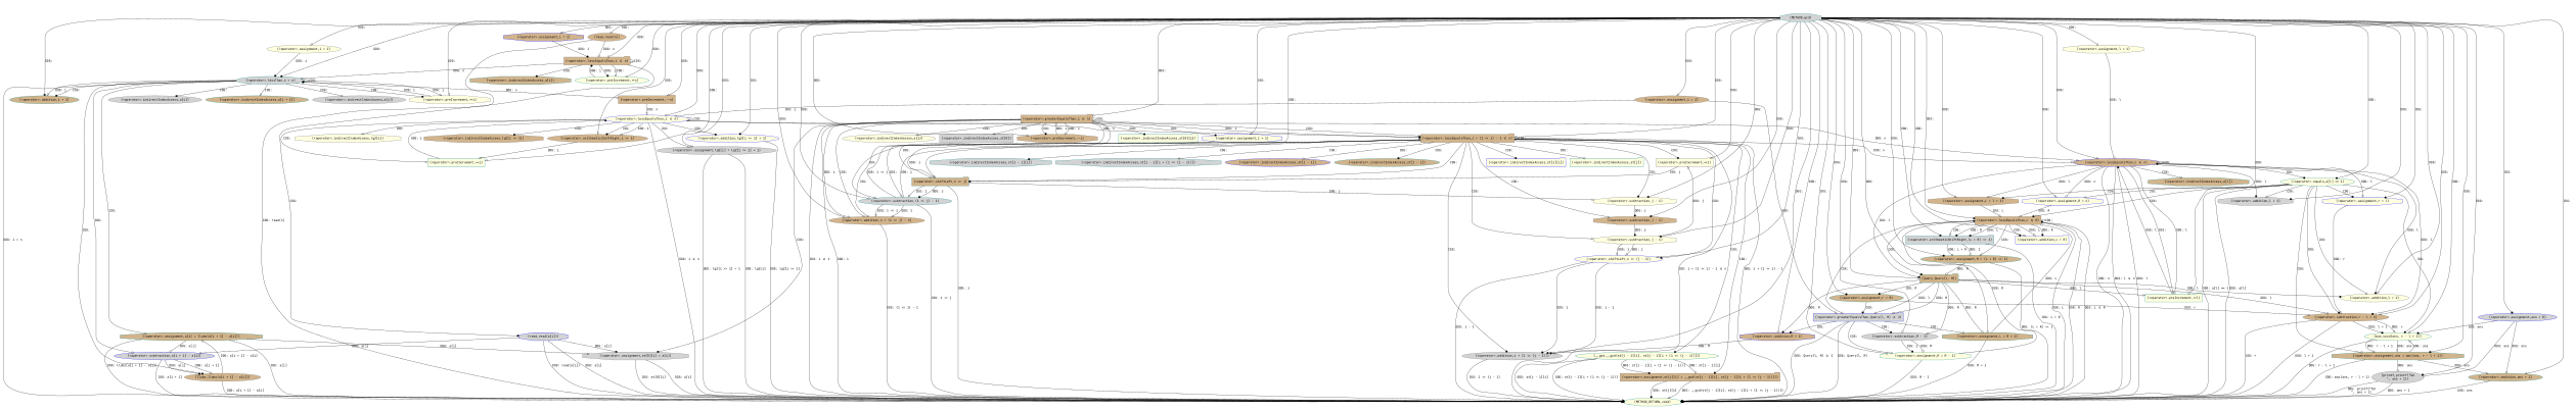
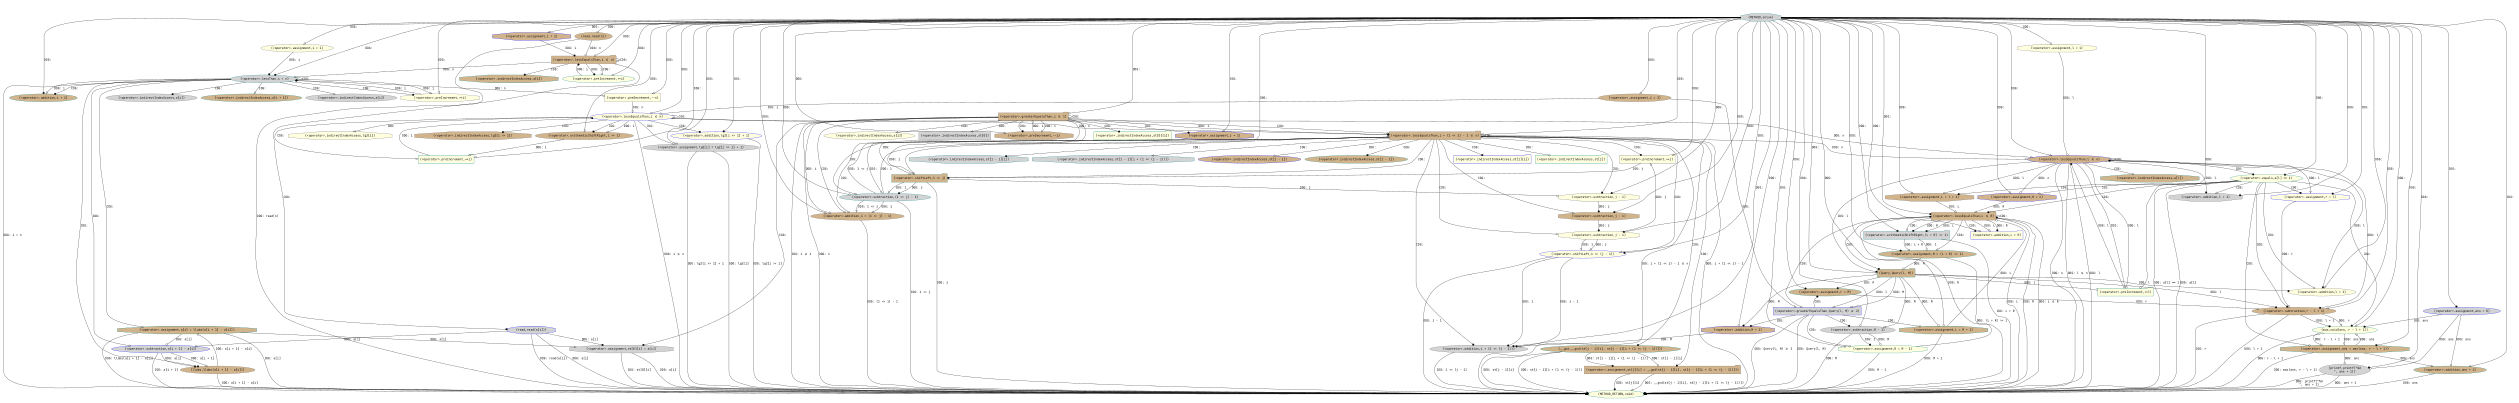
  digraph {
    fontname="JetBrains Mono"
    node [color=gray40 fillcolor=tan fontname="JetBrains Mono" shape=ellipse style=filled]
    edge [arrowhead=dot fontname="JetBrains Mono"]
-   n1 [color=teal fillcolor=lightgrey label="(METHOD,gcd)" shape=octagon]
+   n1 [color=teal fillcolor=lightgrey label="(METHOD,solve)" shape=octagon]
    n2 [label="(read,read(n))"]
-   n3 [label="(<operator>.preDecrement,--n)" shape=folder]
+   n3 [fillcolor=lightyellow label="(<operator>.preDecrement,--n)" shape=folder]
    n4 [color=blue fillcolor=lightgrey label="(<operator>.assignment,ans = 0)"]
    n5 [fillcolor=lightgrey label="(printf,printf(\"%d\n\", ans + 1))"]
    n6 [color=blue label="(<operator>.assignment,i = 1)" shape=octagon]
    n7 [label="(<operator>.lessEqualsThan,i <= n)" shape=folder]
    n8 [color=teal fillcolor=lightyellow label="(<operator>.preIncrement,++i)"]
    n9 [fillcolor=lightyellow label="(<operator>.assignment,i = 1)"]
    n10 [color=teal fillcolor=lightgrey label="(<operator>.lessThan,i < n)"]
    n11 [fillcolor=lightyellow label="(<operator>.preIncrement,++i)" shape=octagon]
    n12 [label="(<operator>.assignment,i = 2)"]
    n13 [color=blue fillcolor=lightyellow label="(<operator>.lessEqualsThan,i <= n)"]
    n14 [color=teal fillcolor=lightyellow label="(<operator>.preIncrement,++i)" shape=folder]
    n15 [label="(<operator>.greaterEqualsThan,i >= 1)" shape=folder]
    n16 [label="(<operator>.preDecrement,--i)" shape=octagon]
    n17 [fillcolor=lightyellow label="(<operator>.assignment,l = 1)" shape=octagon]
    n18 [color=blue label="(<operator>.lessEqualsThan,l <= n)"]
    n19 [color=teal fillcolor=lightyellow label="(<operator>.preIncrement,++l)" shape=folder]
    n20 [fillcolor=lightgrey label="(<operator>.assignment,lg2[i] = lg2[i >> 1] + 1)"]
    n21 [label="(<operator>.assignment,L = l + 1)" shape=octagon]
-   n22 [color=blue fillcolor=lightyellow label="(<operator>.assignment,R = n)" shape=octagon]
+   n22 [color=blue label="(<operator>.assignment,R = n)" shape=octagon]
    n23 [color=blue fillcolor=lightyellow label="(<operator>.assignment,r = l)" shape=octagon]
    n24 [color=teal label="(<operator>.assignment,ans = max(ans, r - l + 1))" shape=octagon]
    n25 [color=teal label="(<operator>.addition,ans + 1)"]
-   n26 [color=blue fillcolor=lightyellow label="(<operator>.assignment,j = 1)" shape=octagon]
+   n26 [color=blue label="(<operator>.assignment,j = 1)" shape=octagon]
    n27 [label="(<operator>.lessEqualsThan,i + (1 << j) - 1 <= n)" shape=folder]
    n28 [fillcolor=lightyellow label="(<operator>.preIncrement,++j)" shape=folder]
    n29 [color=teal fillcolor=lightyellow label="(<operator>.equals,a[l] == 1)"]
    n30 [label="(<operator>.lessEqualsThan,L <= R)" shape=folder]
    n31 [color=blue fillcolor=lightyellow label="(<operator>.addition,lg2[i >> 1] + 1)"]
    n32 [fillcolor=lightgrey label="(<operator>.addition,l + 1)" shape=octagon]
    n33 [color=teal label="(<operator>.assignment,M = (L + R) >> 1)"]
    n34 [color=teal fillcolor=lightyellow label="(max,void(ans, r - l + 1))"]
    n35 [label="(<operator>.addition,i + (1 << j) - 1)"]
    n36 [label="(<operator>.subtraction,r - l + 1)"]
    n37 [label="(<operator>.arithmeticShiftRight,i >> 1)"]
    n38 [color=teal fillcolor=lightgrey label="(<operator>.subtraction,(1 << j) - 1)"]
    n39 [color=teal fillcolor=lightgrey label="(<operator>.arithmeticShiftRight,(L + R) >> 1)" shape=folder]
    n40 [color=teal label="(<operator>.assignment,r = M)"]
    n41 [color=teal label="(<operator>.assignment,L = M + 1)" shape=octagon]
    n42 [fillcolor=lightyellow label="(<operator>.addition,l + 1)"]
    n43 [color=teal label="(<operator>.addition,i + 1)"]
    n44 [color=teal label="(<operator>.shiftLeft,1 << j)" shape=folder]
    n45 [color=blue fillcolor=lightyellow label="(<operator>.addition,L + R)" shape=folder]
    n46 [color=teal label="(Query,Query(l, M))" shape=folder]
    n47 [color=teal fillcolor=lightyellow label="(<operator>.assignment,R = M - 1)" shape=octagon]
    n48 [fillcolor=lightgrey label="(<operator>.addition,i + (1 << (j - 1)))"]
    n49 [color=blue label="(<operator>.addition,M + 1)" shape=octagon]
    n50 [fillcolor=lightyellow label="(<operator>.subtraction,j - 1)" shape=octagon]
    n51 [label="(<operator>.subtraction,j - 1)" shape=octagon]
    n52 [color=blue fillcolor=lightyellow label="(<operator>.shiftLeft,1 << (j - 1))"]
    n53 [fillcolor=lightgrey label="(<operator>.subtraction,M - 1)"]
    n54 [fillcolor=lightyellow label="(<operator>.subtraction,j - 1)" shape=octagon]
    n55 [color=teal fillcolor=lightyellow label="(METHOD_RETURN,void)" shape=octagon]
    n56 [color=blue fillcolor=lightgrey label="(read,read(a[i]))" shape=octagon]
    n57 [color=teal label="(<operator>.indirectIndexAccess,a[i])" shape=octagon]
    n58 [color=teal label="(<operator>.assignment,a[i] = llabs(a[i + 1] - a[i]))" shape=octagon]
    n59 [label="(llabs,llabs(a[i + 1] - a[i]))"]
    n60 [color=blue fillcolor=lightgrey label="(<operator>.subtraction,a[i + 1] - a[i])"]
    n61 [fillcolor=lightgrey label="(<operator>.indirectIndexAccess,a[i])"]
    n62 [color=teal label="(<operator>.indirectIndexAccess,a[i + 1])"]
    n63 [fillcolor=lightgrey label="(<operator>.indirectIndexAccess,a[i])"]
    n64 [color=blue fillcolor=lightgrey label="(<operator>.greaterEqualsThan,Query(l, M) >= 2)" shape=folder]
    n65 [fillcolor=lightyellow label="(<operator>.indirectIndexAccess,lg2[i])" shape=octagon]
    n66 [label="(<operator>.indirectIndexAccess,lg2[i >> 1])" shape=octagon]
    n67 [fillcolor=lightgrey label="(<operator>.assignment,st[0][i] = a[i])" shape=octagon]
    n68 [color=teal fillcolor=lightyellow label="(<operator>.indirectIndexAccess,st[0][i])" shape=folder]
    n69 [fillcolor=lightyellow label="(<operator>.indirectIndexAccess,a[i])"]
    n70 [fillcolor=lightgrey label="(<operator>.indirectIndexAccess,st[0])" shape=folder]
    n71 [color=teal label="(<operator>.indirectIndexAccess,a[l])" shape=octagon]
    n72 [label="(<operator>.assignment,st[j][i] = __gcd(st[j - 1][i], st[j - 1][i + (1 << (j - 1))]))" shape=folder]
-   n73 [color=teal fillcolor=lightyellow label="(__gcd,__gcd(st[j - 1][i], st[j - 1][i + (1 << (j - 1))]))"]
+   n73 [color=teal label="(__gcd,__gcd(st[j - 1][i], st[j - 1][i + (1 << (j - 1))]))"]
    n74 [color=blue fillcolor=lightyellow label="(<operator>.indirectIndexAccess,st[j][i])" shape=folder]
    n75 [color=teal fillcolor=lightyellow label="(<operator>.indirectIndexAccess,st[j])" shape=folder]
    n76 [color=teal fillcolor=lightgrey label="(<operator>.indirectIndexAccess,st[j - 1][i])" shape=octagon]
    n77 [color=teal fillcolor=lightgrey label="(<operator>.indirectIndexAccess,st[j - 1][i + (1 << (j - 1))])" shape=octagon]
    n78 [color=blue label="(<operator>.indirectIndexAccess,st[j - 1])"]
    n79 [color=teal label="(<operator>.indirectIndexAccess,st[j - 1])"]
    n1 -> n2 [arrowhead=odot label="DDG: "]
    n1 -> n3 [arrowhead=onormal label="DDG: "]
    n1 -> n4 [label="DDG: "]
    n1 -> n5 [label="DDG: "]
    n1 -> n6 [arrowhead=onormal label="DDG: "]
    n1 -> n7 [arrowhead=odot label="DDG: "]
    n1 -> n8 [arrowhead=odot label="DDG: "]
    n1 -> n9 [arrowhead=onormal label="DDG: "]
    n1 -> n10 [label="DDG: "]
    n1 -> n11 [arrowhead=onormal label="DDG: "]
    n1 -> n12 [arrowhead=onormal label="DDG: "]
    n1 -> n13 [arrowhead=odot label="DDG: "]
    n1 -> n14 [arrowhead=onormal label="DDG: "]
    n1 -> n15 [arrowhead=odot label="DDG: "]
    n1 -> n16 [arrowhead=onormal label="DDG: "]
    n1 -> n17 [arrowhead=odot label="DDG: "]
    n1 -> n18 [arrowhead=onormal label="DDG: "]
    n1 -> n19 [arrowhead=odot label="DDG: "]
    n1 -> n20 [arrowhead=onormal label="DDG: "]
    n1 -> n21 [arrowhead=onormal label="DDG: "]
    n1 -> n22 [arrowhead=onormal label="DDG: "]
    n1 -> n23 [label="DDG: "]
    n1 -> n24 [label="DDG: "]
    n1 -> n25 [arrowhead=onormal label="DDG: "]
    n1 -> n26 [arrowhead=onormal label="DDG: "]
    n1 -> n27 [arrowhead=onormal label="DDG: "]
    n1 -> n28 [arrowhead=onormal label="DDG: "]
    n1 -> n29 [label="DDG: "]
    n1 -> n30 [label="DDG: "]
    n1 -> n31 [label="DDG: "]
    n1 -> n32 [label="DDG: "]
    n1 -> n33 [label="DDG: "]
    n1 -> n34 [arrowhead=onormal label="DDG: "]
    n1 -> n35 [arrowhead=onormal label="DDG: "]
    n1 -> n36 [arrowhead=onormal label="DDG: "]
    n1 -> n37 [arrowhead=onormal label="DDG: "]
    n1 -> n38 [arrowhead=odot label="DDG: "]
    n1 -> n39 [label="DDG: "]
    n1 -> n40 [label="DDG: "]
    n1 -> n41 [arrowhead=odot label="DDG: "]
    n1 -> n42 [arrowhead=onormal label="DDG: "]
    n1 -> n43 [label="DDG: "]
    n1 -> n44 [arrowhead=onormal label="DDG: "]
    n1 -> n45 [arrowhead=onormal label="DDG: "]
    n1 -> n46 [arrowhead=odot label="DDG: "]
    n1 -> n47 [arrowhead=odot label="DDG: "]
    n1 -> n48 [label="DDG: "]
    n1 -> n49 [arrowhead=odot label="DDG: "]
    n1 -> n50 [label="DDG: "]
    n1 -> n51 [label="DDG: "]
    n1 -> n52 [arrowhead=onormal label="DDG: "]
    n1 -> n53 [arrowhead=odot label="DDG: "]
    n1 -> n54 [label="DDG: "]
    n2 -> n7 [arrowhead=odot label="DDG: n"]
    n2 -> n55 [arrowhead=onormal label="DDG: read(n)"]
    n3 -> n13 [arrowhead=onormal label="DDG: n"]
    n4 -> n5 [arrowhead=odot label="DDG: ans"]
    n4 -> n25 [arrowhead=odot label="DDG: ans"]
    n4 -> n34 [label="DDG: ans"]
    n5 -> n55 [arrowhead=onormal label="DDG: ans + 1"]
    n5 -> n55 [label="DDG: printf(\"%d\n\", ans + 1)"]
    n6 -> n7 [label="DDG: i"]
    n7 -> n7 [arrowhead=onormal label="CDG: "]
    n7 -> n8 [label="DDG: i"]
    n7 -> n8 [arrowhead=odot label="CDG: "]
    n7 -> n10 [arrowhead=odot label="DDG: n"]
    n7 -> n56 [label="CDG: "]
    n7 -> n57 [label="CDG: "]
    n8 -> n7 [label="DDG: i"]
    n9 -> n10 [label="DDG: i"]
    n10 -> n3 [arrowhead=odot label="DDG: n"]
    n10 -> n10 [label="CDG: "]
    n10 -> n11 [arrowhead=onormal label="DDG: i"]
    n10 -> n11 [label="CDG: "]
    n10 -> n43 [arrowhead=onormal label="DDG: i"]
    n10 -> n43 [label="CDG: "]
    n10 -> n55 [arrowhead=onormal label="DDG: i < n"]
    n10 -> n58 [arrowhead=odot label="CDG: "]
    n10 -> n59 [label="CDG: "]
    n10 -> n60 [arrowhead=onormal label="CDG: "]
    n10 -> n61 [label="CDG: "]
    n10 -> n62 [arrowhead=onormal label="CDG: "]
    n10 -> n63 [arrowhead=odot label="CDG: "]
    n11 -> n10 [label="DDG: i"]
    n12 -> n13 [arrowhead=odot label="DDG: i"]
    n12 -> n64 [arrowhead=onormal label="DDG: "]
    n13 -> n13 [arrowhead=onormal label="CDG: "]
    n13 -> n14 [arrowhead=onormal label="CDG: "]
    n13 -> n18 [arrowhead=onormal label="DDG: n"]
    n13 -> n20 [arrowhead=odot label="CDG: "]
    n13 -> n27 [label="DDG: n"]
    n13 -> n31 [label="CDG: "]
    n13 -> n37 [arrowhead=onormal label="DDG: i"]
    n13 -> n37 [label="CDG: "]
    n13 -> n55 [arrowhead=onormal label="DDG: i <= n"]
    n13 -> n65 [arrowhead=onormal label="CDG: "]
    n13 -> n66 [label="CDG: "]
    n14 -> n13 [label="DDG: i"]
    n15 -> n15 [arrowhead=odot label="CDG: "]
    n15 -> n16 [arrowhead=odot label="DDG: i"]
    n15 -> n16 [label="CDG: "]
    n15 -> n26 [label="CDG: "]
    n15 -> n27 [label="DDG: i"]
    n15 -> n27 [arrowhead=onormal label="CDG: "]
    n15 -> n35 [arrowhead=onormal label="DDG: i"]
    n15 -> n35 [arrowhead=odot label="CDG: "]
    n15 -> n38 [arrowhead=onormal label="CDG: "]
    n15 -> n44 [arrowhead=onormal label="CDG: "]
    n15 -> n55 [label="DDG: i"]
    n15 -> n55 [arrowhead=odot label="DDG: i >= 1"]
    n15 -> n67 [label="CDG: "]
    n15 -> n68 [label="CDG: "]
    n15 -> n69 [arrowhead=onormal label="CDG: "]
    n15 -> n70 [arrowhead=onormal label="CDG: "]
    n16 -> n15 [arrowhead=odot label="DDG: i"]
    n17 -> n18 [arrowhead=odot label="DDG: l"]
    n18 -> n18 [label="CDG: "]
    n18 -> n19 [arrowhead=odot label="DDG: l"]
    n18 -> n19 [arrowhead=onormal label="CDG: "]
    n18 -> n21 [arrowhead=odot label="DDG: l"]
    n18 -> n22 [arrowhead=odot label="DDG: n"]
    n18 -> n23 [arrowhead=onormal label="DDG: l"]
    n18 -> n29 [label="CDG: "]
    n18 -> n32 [label="DDG: l"]
    n18 -> n36 [label="DDG: l"]
    n18 -> n42 [label="DDG: l"]
    n18 -> n46 [label="DDG: l"]
    n18 -> n55 [label="DDG: l"]
    n18 -> n55 [label="DDG: n"]
    n18 -> n55 [arrowhead=onormal label="DDG: l <= n"]
    n18 -> n71 [arrowhead=odot label="CDG: "]
    n19 -> n18 [label="DDG: l"]
    n20 -> n55 [arrowhead=odot label="DDG: lg2[i]"]
    n20 -> n55 [arrowhead=onormal label="DDG: lg2[i >> 1] + 1"]
    n21 -> n30 [arrowhead=onormal label="DDG: L"]
    n22 -> n30 [arrowhead=onormal label="DDG: R"]
    n23 -> n36 [arrowhead=odot label="DDG: r"]
    n24 -> n5 [arrowhead=odot label="DDG: ans"]
    n24 -> n25 [arrowhead=onormal label="DDG: ans"]
    n24 -> n34 [arrowhead=onormal label="DDG: ans"]
    n24 -> n55 [arrowhead=onormal label="DDG: max(ans, r - l + 1)"]
    n25 -> n55 [arrowhead=onormal label="DDG: ans"]
    n26 -> n44 [arrowhead=onormal label="DDG: j"]
    n27 -> n18 [arrowhead=onormal label="DDG: n"]
    n27 -> n27 [arrowhead=odot label="CDG: "]
    n27 -> n28 [label="CDG: "]
    n27 -> n35 [arrowhead=odot label="CDG: "]
    n27 -> n38 [arrowhead=onormal label="CDG: "]
    n27 -> n44 [arrowhead=odot label="CDG: "]
    n27 -> n48 [label="CDG: "]
    n27 -> n50 [label="CDG: "]
    n27 -> n51 [arrowhead=onormal label="CDG: "]
    n27 -> n52 [label="CDG: "]
    n27 -> n54 [arrowhead=onormal label="CDG: "]
    n27 -> n55 [label="DDG: i + (1 << j) - 1"]
    n27 -> n55 [arrowhead=odot label="DDG: i + (1 << j) - 1 <= n"]
    n27 -> n72 [label="CDG: "]
    n27 -> n73 [label="CDG: "]
    n27 -> n74 [label="CDG: "]
    n27 -> n75 [arrowhead=odot label="CDG: "]
    n27 -> n76 [label="CDG: "]
    n27 -> n77 [arrowhead=onormal label="CDG: "]
    n27 -> n78 [arrowhead=odot label="CDG: "]
    n27 -> n79 [label="CDG: "]
    n28 -> n44 [label="DDG: j"]
    n29 -> n21 [label="CDG: "]
    n29 -> n22 [arrowhead=onormal label="CDG: "]
    n29 -> n23 [label="CDG: "]
    n29 -> n24 [arrowhead=odot label="CDG: "]
    n29 -> n30 [label="CDG: "]
    n29 -> n32 [arrowhead=onormal label="CDG: "]
    n29 -> n34 [label="CDG: "]
    n29 -> n36 [label="CDG: "]
    n29 -> n42 [arrowhead=odot label="CDG: "]
    n29 -> n55 [label="DDG: a[l]"]
    n29 -> n55 [label="DDG: a[l] == 1"]
    n30 -> n30 [label="CDG: "]
    n30 -> n33 [arrowhead=onormal label="CDG: "]
    n30 -> n39 [label="DDG: R"]
    n30 -> n39 [label="DDG: L"]
    n30 -> n39 [arrowhead=onormal label="CDG: "]
    n30 -> n45 [arrowhead=onormal label="DDG: L"]
    n30 -> n45 [label="DDG: R"]
    n30 -> n45 [label="CDG: "]
    n30 -> n46 [label="CDG: "]
    n30 -> n55 [arrowhead=onormal label="DDG: L"]
    n30 -> n55 [label="DDG: R"]
    n30 -> n55 [arrowhead=onormal label="DDG: L <= R"]
    n30 -> n64 [arrowhead=odot label="CDG: "]
    n31 -> n55 [label="DDG: lg2[i >> 1]"]
    n33 -> n46 [arrowhead=odot label="DDG: M"]
    n33 -> n55 [arrowhead=onormal label="DDG: (L + R) >> 1"]
    n34 -> n24 [arrowhead=onormal label="DDG: r - l + 1"]
    n34 -> n24 [arrowhead=onormal label="DDG: ans"]
    n34 -> n55 [arrowhead=odot label="DDG: r - l + 1"]
    n35 -> n55 [label="DDG: (1 << j) - 1"]
    n36 -> n34 [label="DDG: l + 1"]
    n36 -> n34 [arrowhead=onormal label="DDG: r"]
    n36 -> n55 [label="DDG: r"]
    n36 -> n55 [label="DDG: l + 1"]
    n37 -> n14 [arrowhead=onormal label="DDG: i"]
    n38 -> n27 [arrowhead=odot label="DDG: 1"]
    n38 -> n27 [arrowhead=odot label="DDG: 1 << j"]
    n38 -> n35 [arrowhead=onormal label="DDG: 1"]
    n38 -> n35 [arrowhead=onormal label="DDG: 1 << j"]
    n38 -> n55 [label="DDG: 1 << j"]
    n39 -> n33 [arrowhead=odot label="DDG: 1"]
    n39 -> n33 [arrowhead=odot label="DDG: L + R"]
    n39 -> n55 [arrowhead=odot label="DDG: L + R"]
    n40 -> n36 [arrowhead=odot label="DDG: r"]
    n41 -> n30 [arrowhead=odot label="DDG: L"]
    n41 -> n55 [arrowhead=onormal label="DDG: M + 1"]
    n44 -> n38 [label="DDG: j"]
    n44 -> n38 [arrowhead=onormal label="DDG: 1"]
    n44 -> n50 [arrowhead=odot label="DDG: j"]
    n44 -> n55 [arrowhead=odot label="DDG: j"]
-   n46 -> n19 [arrowhead=onormal label="DDG: l"]
-   n46 -> n36 [arrowhead=odot label="DDG: l"]
+   n46 -> n19 [arrowhead=odot label="DDG: l"]
+   n46 -> n36 [label="DDG: l"]
    n46 -> n40 [label="DDG: M"]
    n46 -> n41 [arrowhead=odot label="DDG: M"]
    n46 -> n42 [label="DDG: l"]
    n46 -> n49 [label="DDG: M"]
    n46 -> n53 [arrowhead=onormal label="DDG: M"]
    n46 -> n64 [arrowhead=onormal label="DDG: l"]
    n46 -> n64 [arrowhead=onormal label="DDG: M"]
    n47 -> n30 [label="DDG: R"]
    n47 -> n55 [arrowhead=onormal label="DDG: M - 1"]
    n48 -> n55 [arrowhead=odot label="DDG: 1 << (j - 1)"]
    n49 -> n48 [label="DDG: M"]
    n50 -> n51 [label="DDG: j"]
    n51 -> n54 [label="DDG: j"]
    n52 -> n48 [arrowhead=onormal label="DDG: j - 1"]
    n52 -> n48 [label="DDG: 1"]
    n52 -> n55 [arrowhead=onormal label="DDG: j - 1"]
    n53 -> n47 [label="DDG: 1"]
    n53 -> n47 [arrowhead=odot label="DDG: M"]
+   n53 -> n55 [arrowhead=onormal label="DDG: M"]
    n54 -> n28 [arrowhead=onormal label="DDG: j"]
    n54 -> n52 [arrowhead=onormal label="DDG: j"]
    n54 -> n52 [arrowhead=onormal label="DDG: 1"]
    n56 -> n55 [label="DDG: a[i]"]
    n56 -> n55 [label="DDG: read(a[i])"]
    n56 -> n60 [arrowhead=odot label="DDG: a[i]"]
    n56 -> n67 [label="DDG: a[i]"]
    n58 -> n55 [arrowhead=onormal label="DDG: a[i]"]
    n58 -> n55 [arrowhead=onormal label="DDG: llabs(a[i + 1] - a[i])"]
    n58 -> n60 [arrowhead=odot label="DDG: a[i]"]
    n58 -> n67 [arrowhead=onormal label="DDG: a[i]"]
    n59 -> n55 [arrowhead=odot label="DDG: a[i + 1] - a[i]"]
    n59 -> n58 [arrowhead=odot label="DDG: a[i + 1] - a[i]"]
    n60 -> n55 [arrowhead=onormal label="DDG: a[i + 1]"]
    n60 -> n59 [arrowhead=onormal label="DDG: a[i + 1]"]
    n60 -> n59 [label="DDG: a[i]"]
-   n40 -> n64 [label="CDG: "]
+   n64 -> n40 [label="CDG: "]
    n64 -> n41 [arrowhead=odot label="CDG: "]
    n64 -> n47 [arrowhead=odot label="CDG: "]
    n64 -> n49 [label="CDG: "]
    n64 -> n53 [label="CDG: "]
    n64 -> n55 [arrowhead=odot label="DDG: Query(l, M)"]
    n64 -> n55 [arrowhead=odot label="DDG: Query(l, M) >= 2"]
    n67 -> n55 [arrowhead=onormal label="DDG: st[0][i]"]
    n67 -> n55 [arrowhead=odot label="DDG: a[i]"]
    n72 -> n55 [label="DDG: st[j][i]"]
    n72 -> n55 [arrowhead=onormal label="DDG: __gcd(st[j - 1][i], st[j - 1][i + (1 << (j - 1))])"]
    n73 -> n55 [label="DDG: st[j - 1][i]"]
    n73 -> n55 [arrowhead=onormal label="DDG: st[j - 1][i + (1 << (j - 1))]"]
    n73 -> n72 [label="DDG: st[j - 1][i + (1 << (j - 1))]"]
    n73 -> n72 [arrowhead=odot label="DDG: st[j - 1][i]"]
  }
